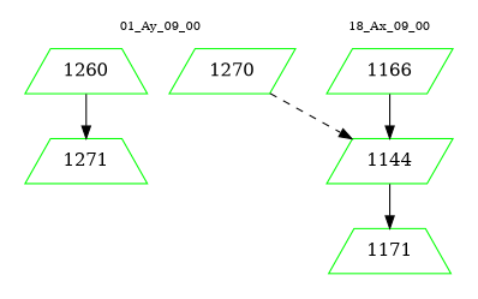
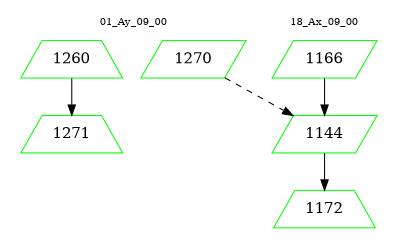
  digraph {
    node [color=green shape=parallelogram]
    edge [color=black style=solid]
    n1 [label=1270]
    n2 [label=1260 shape=trapezium]
    n3 [label=1271 shape=trapezium]
    n4 [label=1166]
    n5 [label=1144]
-   n6 [label=1171 shape=trapezium]
+   n6 [label=1172 shape=trapezium]
    subgraph cluster_1 {
      color=white
      fontsize=10
      label="01_Ay_09_00"
      n1
      n2
      n3
    }
    subgraph cluster_2 {
      color=white
      fontsize=10
      label="18_Ax_09_00"
      n4
      n5
      n6
    }
    n1 -> n5 [style=dashed]
    n2 -> n3
    n4 -> n5
    n5 -> n6
  }
